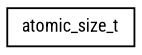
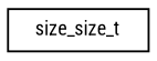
  digraph {
    rankdir=LR
    fontname="Roboto Condensed"
-   n1 [color=black fillcolor=white fontname="Roboto Condensed" fontsize=10 height=0.2 label=atomic_size_t shape=record style=filled width=0.4]
+   n1 [color=black fillcolor=white fontname="Roboto Condensed" fontsize=10 height=0.2 label=size_size_t shape=record style=filled width=0.4]
  }
